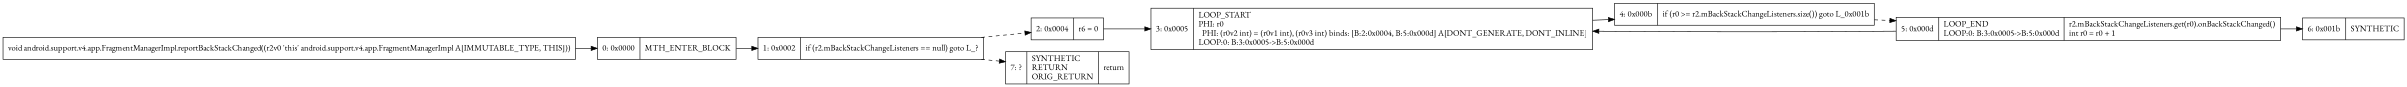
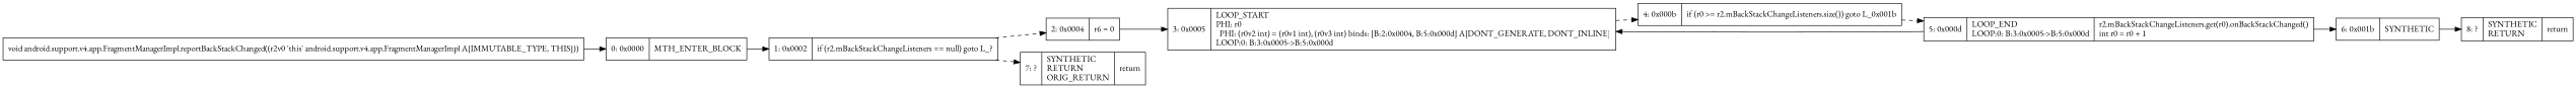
  digraph {
    fontname="EB Garamond"
    rankdir=LR
    node [fontname="EB Garamond" shape=record]
    edge [fontname="EB Garamond"]
    n1 [label="{0\:\ 0x0000|MTH_ENTER_BLOCK\l}"]
    n2 [label="{1\:\ 0x0002|if (r2.mBackStackChangeListeners == null) goto L_?\l}"]
    n3 [label="{2\:\ 0x0004|r6 = 0\l}"]
    n4 [label="{7\:\ ?|SYNTHETIC\lRETURN\lORIG_RETURN\l|return\l}"]
    n5 [label="{3\:\ 0x0005|LOOP_START\lPHI: r0 \l  PHI: (r0v2 int) = (r0v1 int), (r0v3 int) binds: [B:2:0x0004, B:5:0x000d] A[DONT_GENERATE, DONT_INLINE]\lLOOP:0: B:3:0x0005\-\>B:5:0x000d\l}"]
    n6 [label="{4\:\ 0x000b|if (r0 \>= r2.mBackStackChangeListeners.size()) goto L_0x001b\l}"]
    n7 [label="{5\:\ 0x000d|LOOP_END\lLOOP:0: B:3:0x0005\-\>B:5:0x000d\l|r2.mBackStackChangeListeners.get(r0).onBackStackChanged()\lint r0 = r0 + 1\l}"]
    n8 [label="{6\:\ 0x001b|SYNTHETIC\l}"]
+   n9 [label="{8\:\ ?|SYNTHETIC\lRETURN\l|return\l}"]
    n10 [label="{void android.support.v4.app.FragmentManagerImpl.reportBackStackChanged((r2v0 'this' android.support.v4.app.FragmentManagerImpl A[IMMUTABLE_TYPE, THIS])) }"]
    n1 -> n2
    n2 -> n3 [style=dashed]
    n2 -> n4 [style=dashed]
    n3 -> n5
-   n5 -> n6
+   n5 -> n6 [style=dashed]
    n6 -> n7 [style=dashed]
    n7 -> n5
    n7 -> n8
+   n8 -> n9
    n10 -> n1
  }
